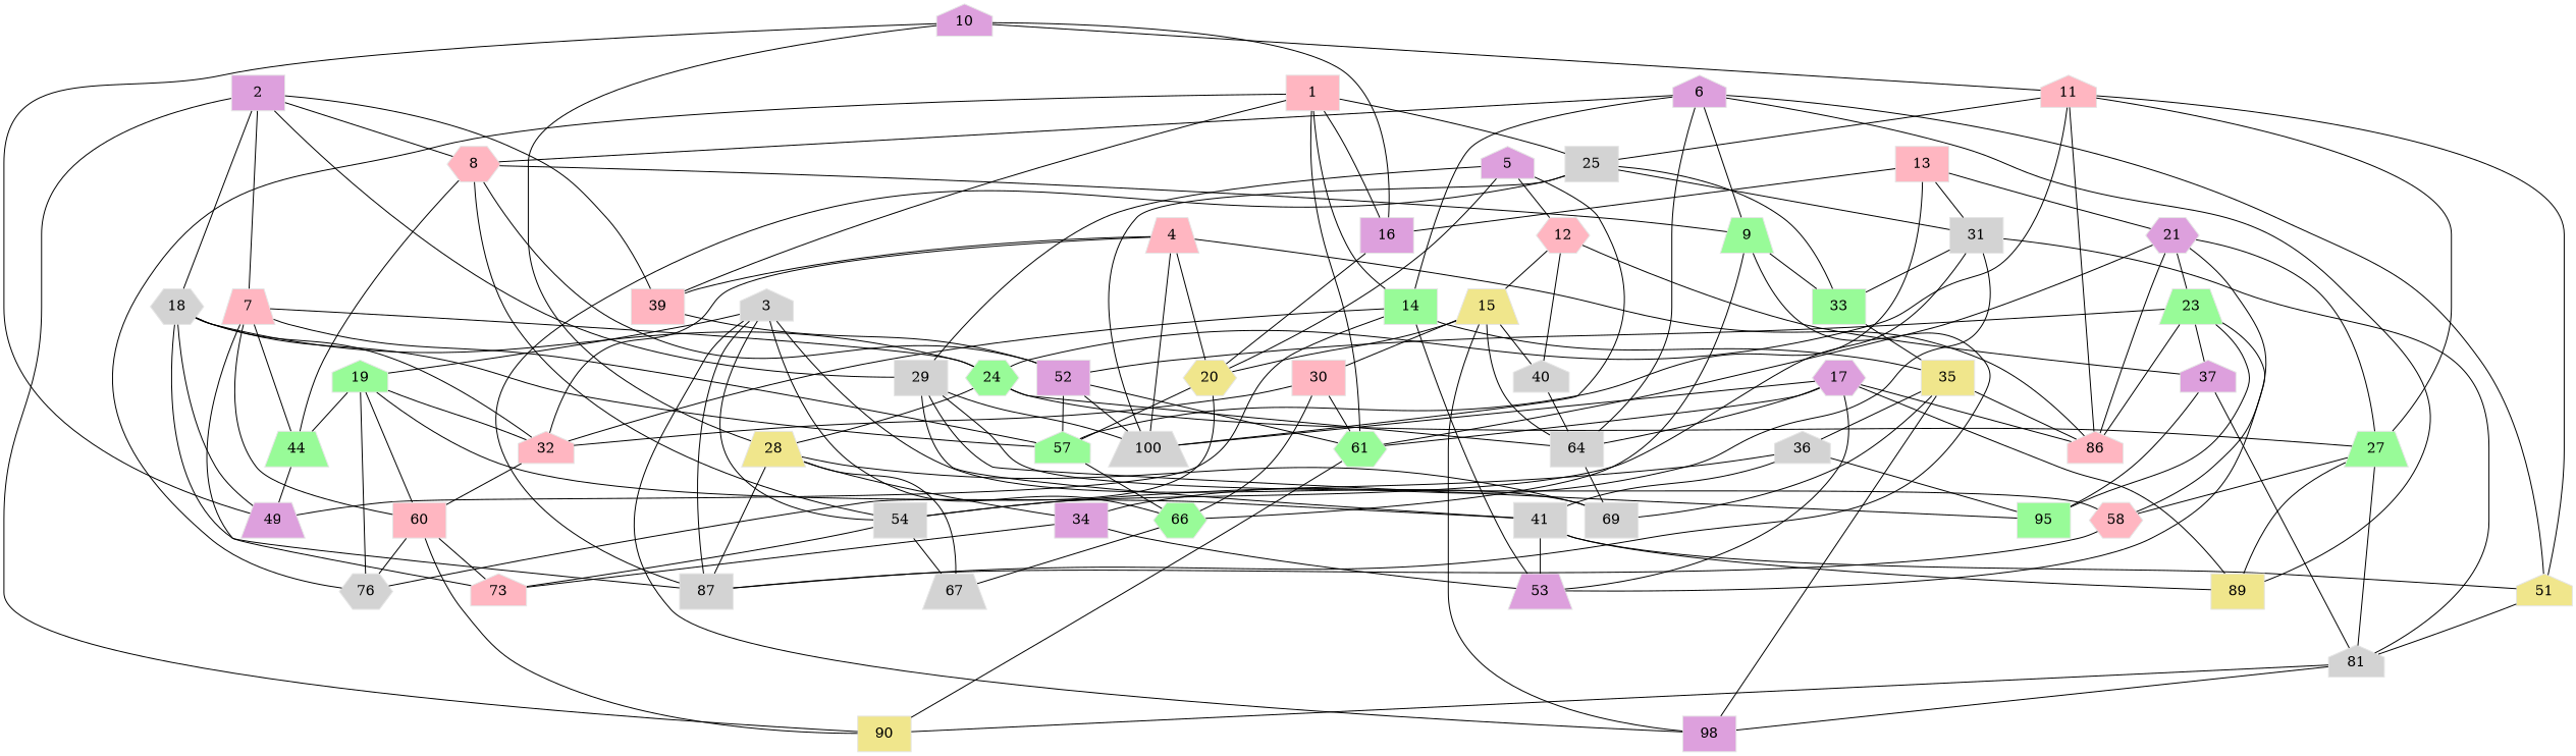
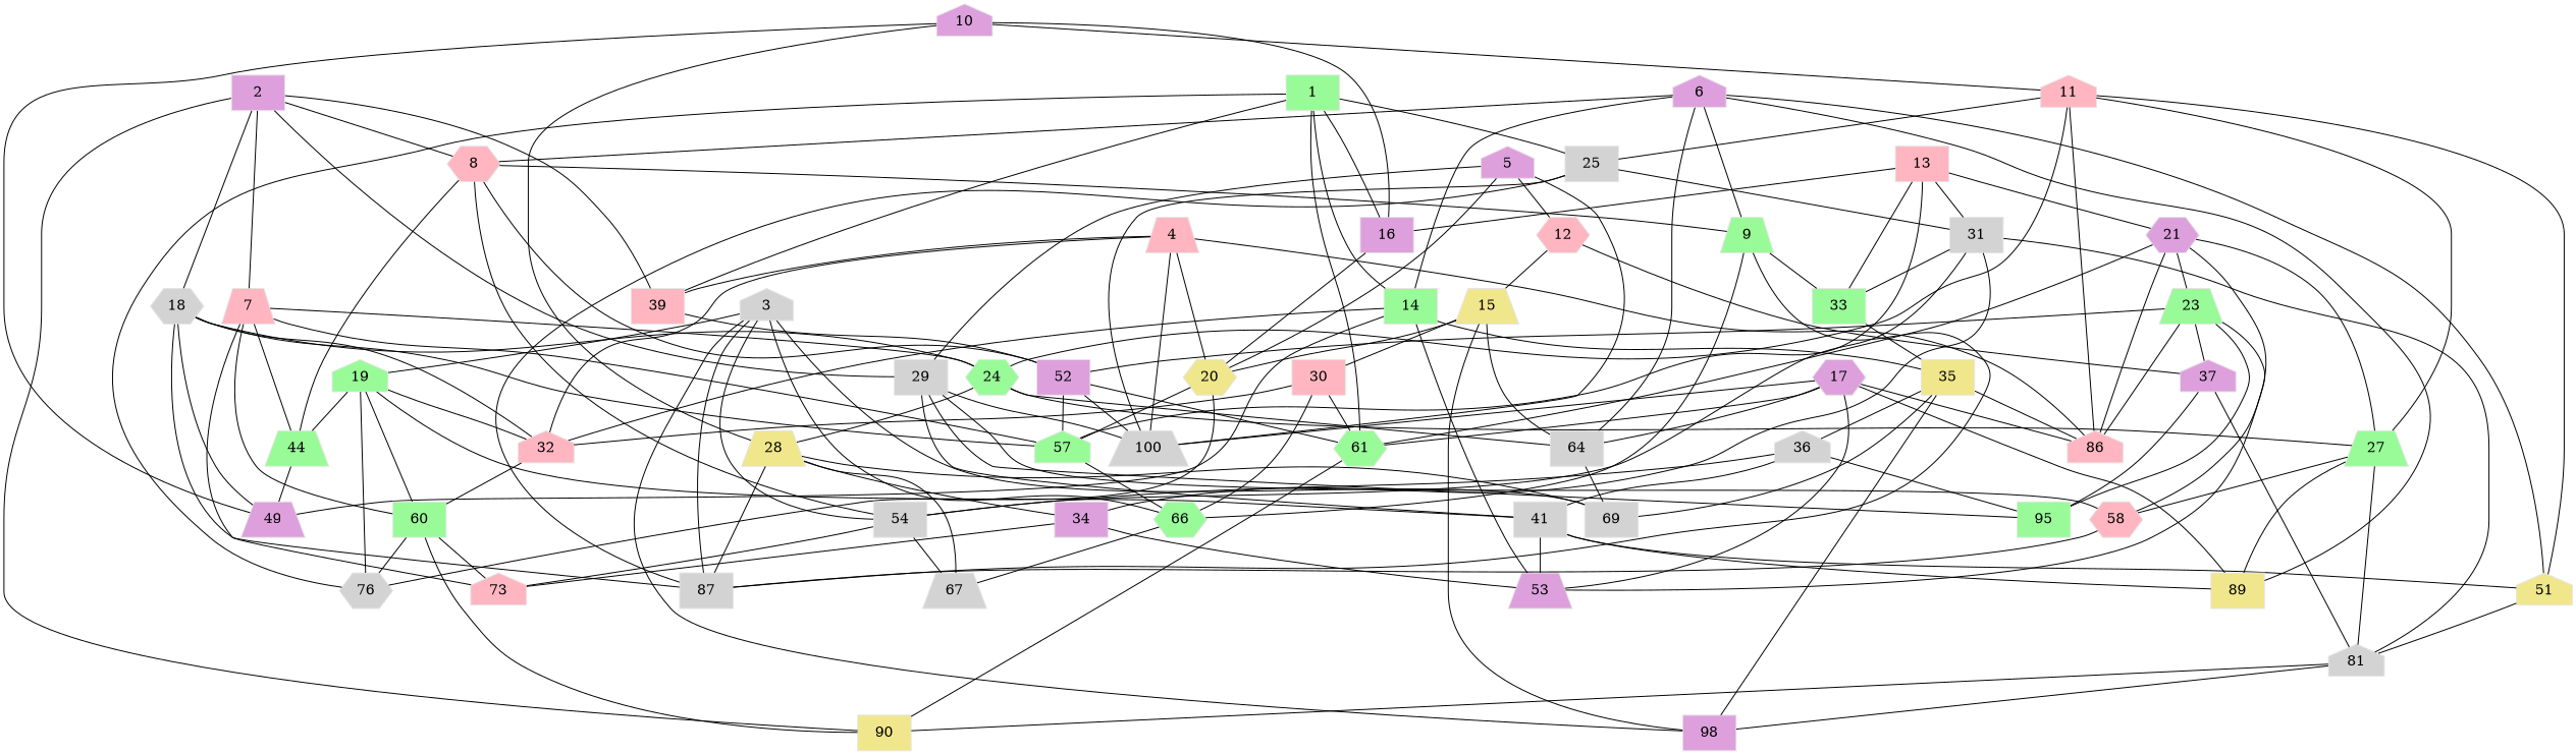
  graph {
    node [color=gray90 fillcolor=lightgrey shape=box style=filled]
-   1 [fillcolor=lightpink super="+99"]
+   1 [fillcolor=palegreen super="+99"]
    14 [fillcolor=palegreen super="+77"]
    16 [fillcolor=plum]
    25 [super="+70"]
    39 [fillcolor=lightpink]
    61 [fillcolor=palegreen shape=hexagon super="+62"]
    76 [shape=hexagon]
    32 [fillcolor=lightpink shape=house super="+68"]
    53 [fillcolor=plum shape=trapezium super="+55"]
    49 [fillcolor=plum shape=trapezium]
    35 [fillcolor=khaki super="+43"]
    20 [fillcolor=khaki shape=hexagon super="+84"]
    87 [super="+88"]
    100 [shape=trapezium super="+102"]
    33 [fillcolor=palegreen]
    31 [super="+71"]
    52 [fillcolor=plum super="+65"]
    90 [fillcolor=khaki]
    2 [fillcolor=plum super="+97"]
    7 [fillcolor=lightpink shape=trapezium super="+45"]
    8 [fillcolor=lightpink shape=hexagon super="+96"]
    18 [shape=hexagon super="+50"]
    29 [super="+42"]
    24 [fillcolor=palegreen shape=hexagon super="+94"]
    44 [fillcolor=palegreen shape=trapezium]
    57 [fillcolor=palegreen shape=house super="+72"]
-   60 [fillcolor=lightpink super="+75"]
+   60 [fillcolor=palegreen super="+75"]
    73 [fillcolor=lightpink shape=house]
    54 [super="+56"]
    9 [fillcolor=palegreen shape=trapezium super="+38"]
    41 [super="+48"]
    58 [fillcolor=lightpink shape=hexagon]
    95 [fillcolor=palegreen]
    3 [shape=house super="+26"]
    19 [fillcolor=palegreen shape=house super="+22"]
    66 [fillcolor=palegreen shape=hexagon super="+83"]
    69
    98 [fillcolor=plum]
    67 [shape=trapezium]
    4 [fillcolor=lightpink shape=trapezium super="+78"]
    86 [fillcolor=lightpink shape=house super="+93"]
    12 [fillcolor=lightpink shape=hexagon super="+46"]
    15 [fillcolor=khaki shape=trapezium super="+74"]
    37 [fillcolor=plum shape=house super="+59"]
-   40 [shape=house]
    5 [fillcolor=plum shape=house]
    6 [fillcolor=plum shape=house super="+80"]
    51 [fillcolor=khaki shape=house]
    64 [super="+91"]
    89 [fillcolor=khaki]
    81 [shape=house super="+85"]
    28 [fillcolor=khaki shape=trapezium super="+101"]
    27 [fillcolor=palegreen shape=trapezium super="+63"]
    11 [fillcolor=lightpink shape=house super="+82"]
    10 [fillcolor=plum shape=house]
    34 [fillcolor=plum]
    30 [fillcolor=lightpink]
    13 [fillcolor=lightpink]
    21 [fillcolor=plum shape=hexagon super="+47"]
    23 [fillcolor=palegreen shape=trapezium super="+79"]
    36 [shape=house]
    17 [fillcolor=plum shape=hexagon super="+92"]
    1 -- 14
    1 -- 16
    1 -- 25
    1 -- 39
    1 -- 61
    1 -- 76
    14 -- 32
    14 -- 53
    14 -- 49
    14 -- 35
    16 -- 20
    25 -- 87
    25 -- 100
-   25 -- 33
+   13 -- 33
    25 -- 31
    39 -- 52
    61 -- 90
    32 -- 60
    35 -- 69
    35 -- 98
    35 -- 86
    35 -- 36
    20 -- 76
    20 -- 57
    33 -- 35
    31 -- 33
    31 -- 54
    31 -- 81
    31 -- 34
    52 -- 61
    52 -- 100
    52 -- 57
    2 -- 39
    2 -- 90
    2 -- 7
    2 -- 8
    2 -- 18
    2 -- 29
    7 -- 24
    7 -- 44
    7 -- 57
    7 -- 60
    7 -- 73
    8 -- 52
    8 -- 44
    8 -- 54
    8 -- 9
    18 -- 32
    18 -- 49
    18 -- 87
    18 -- 24
    18 -- 57
    29 -- 100
    29 -- 41
    29 -- 58
    29 -- 95
    24 -- 64
    24 -- 28
    24 -- 27
    44 -- 49
    57 -- 66
    60 -- 76
    60 -- 90
    60 -- 73
    54 -- 73
    54 -- 67
    9 -- 87
    9 -- 33
    9 -- 66 [weight=2]
    41 -- 53
    41 -- 51
    41 -- 89
    58 -- 87
    3 -- 87
    3 -- 54
    3 -- 19
    3 -- 66
    3 -- 69
    3 -- 98
    19 -- 76
    19 -- 32
    19 -- 44
    19 -- 60
    19 -- 41
    66 -- 67
    4 -- 39
    4 -- 32
    4 -- 20
    4 -- 100
    4 -- 86
    12 -- 15
    12 -- 37 [weight=3]
-   12 -- 40
    15 -- 20
    15 -- 98
-   15 -- 40
    15 -- 64
    15 -- 30
    37 -- 95
    37 -- 81
-   40 -- 64
    5 -- 20
    5 -- 100
    5 -- 29
    5 -- 12
    6 -- 14
    6 -- 8
    6 -- 9
    6 -- 51
    6 -- 64
    6 -- 89
    51 -- 81
    64 -- 69
    81 -- 90
    81 -- 98
    28 -- 87
    28 -- 69
    28 -- 67
    28 -- 34
    27 -- 58
    27 -- 89
    27 -- 81
    11 -- 25
    11 -- 24
    11 -- 86
    11 -- 51
    11 -- 27
    10 -- 16
    10 -- 49
    10 -- 28
    10 -- 11
    34 -- 53
    34 -- 73
    30 -- 61
    30 -- 32
    30 -- 66
    13 -- 16
    13 -- 31
    13 -- 57
    13 -- 21
    21 -- 61
    21 -- 58
    21 -- 86
    21 -- 27
    21 -- 23
    23 -- 53
    23 -- 52
    23 -- 95
    23 -- 86
    23 -- 37
    36 -- 54
    36 -- 41
    36 -- 95
    17 -- 61
    17 -- 53
    17 -- 100
    17 -- 86
    17 -- 64
    17 -- 89
  }
